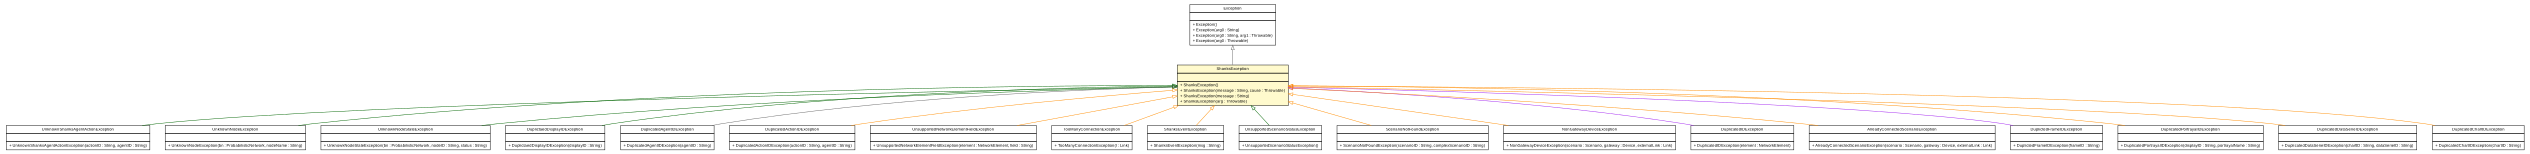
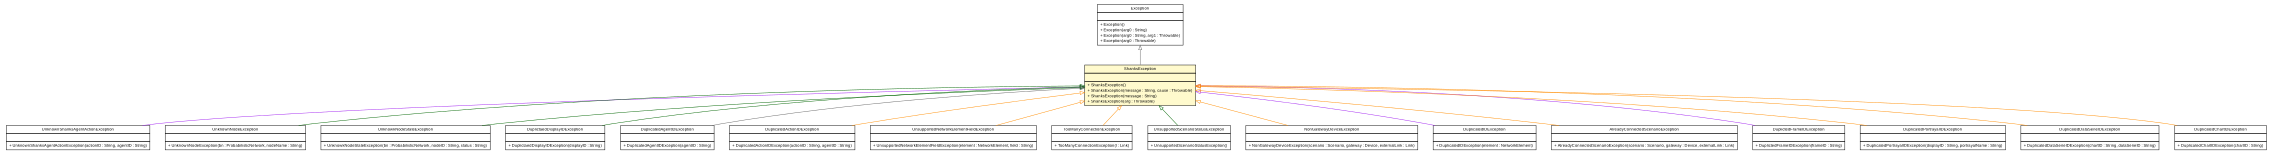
  digraph {
    nodesep=0.25
    ranksep=0.5
    node [fontcolor=black fontname=arial fontsize=9.0 shape=plaintext]
    edge [arrowtail=empty color=darkorange dir=back fontname=arial fontsize=10 headport=p labelfontname=arial labelfontsize=10 tailport=p]
    n1 [label=<<table title="es.upm.dit.gsi.shanks.agent.action.exception.UnknownShanksAgentActionException" border="0" cellborder="1" cellspacing="0" cellpadding="2" port="p" href="../agent/action/exception/UnknownShanksAgentActionException.html"> 		<tr><td><table border="0" cellspacing="0" cellpadding="1"> <tr><td align="center" balign="center"> UnknownShanksAgentActionException </td></tr> 		</table></td></tr> 		<tr><td><table border="0" cellspacing="0" cellpadding="1"> <tr><td align="left" balign="left">  </td></tr> 		</table></td></tr> 		<tr><td><table border="0" cellspacing="0" cellpadding="1"> <tr><td align="left" balign="left"> + UnknownShanksAgentActionException(actionID : String, agentID : String) </td></tr> 		</table></td></tr> 		</table>>]
    n2 [label=<<table title="es.upm.dit.gsi.shanks.agent.capability.reasoning.bayes.exception.UnknownNodeException" border="0" cellborder="1" cellspacing="0" cellpadding="2" port="p" href="../agent/capability/reasoning/bayes/exception/UnknownNodeException.html"> 		<tr><td><table border="0" cellspacing="0" cellpadding="1"> <tr><td align="center" balign="center"> UnknownNodeException </td></tr> 		</table></td></tr> 		<tr><td><table border="0" cellspacing="0" cellpadding="1"> <tr><td align="left" balign="left">  </td></tr> 		</table></td></tr> 		<tr><td><table border="0" cellspacing="0" cellpadding="1"> <tr><td align="left" balign="left"> + UnknownNodeException(bn : ProbabilisticNetwork, nodeName : String) </td></tr> 		</table></td></tr> 		</table>>]
    n3 [label=<<table title="es.upm.dit.gsi.shanks.agent.capability.reasoning.bayes.exception.UnknowkNodeStateException" border="0" cellborder="1" cellspacing="0" cellpadding="2" port="p" href="../agent/capability/reasoning/bayes/exception/UnknowkNodeStateException.html"> 		<tr><td><table border="0" cellspacing="0" cellpadding="1"> <tr><td align="center" balign="center"> UnknowkNodeStateException </td></tr> 		</table></td></tr> 		<tr><td><table border="0" cellspacing="0" cellpadding="1"> <tr><td align="left" balign="left">  </td></tr> 		</table></td></tr> 		<tr><td><table border="0" cellspacing="0" cellpadding="1"> <tr><td align="left" balign="left"> + UnknowkNodeStateException(bn : ProbabilisticNetwork, nodeID : String, status : String) </td></tr> 		</table></td></tr> 		</table>>]
    n4 [label=<<table title="es.upm.dit.gsi.shanks.agent.exception.DuplictaedDisplayIDException" border="0" cellborder="1" cellspacing="0" cellpadding="2" port="p" href="../agent/exception/DuplictaedDisplayIDException.html"> 		<tr><td><table border="0" cellspacing="0" cellpadding="1"> <tr><td align="center" balign="center"> DuplictaedDisplayIDException </td></tr> 		</table></td></tr> 		<tr><td><table border="0" cellspacing="0" cellpadding="1"> <tr><td align="left" balign="left">  </td></tr> 		</table></td></tr> 		<tr><td><table border="0" cellspacing="0" cellpadding="1"> <tr><td align="left" balign="left"> + DuplictaedDisplayIDException(displayID : String) </td></tr> 		</table></td></tr> 		</table>>]
    n5 [label=<<table title="es.upm.dit.gsi.shanks.agent.exception.DuplicatedAgentIDException" border="0" cellborder="1" cellspacing="0" cellpadding="2" port="p" href="../agent/exception/DuplicatedAgentIDException.html"> 		<tr><td><table border="0" cellspacing="0" cellpadding="1"> <tr><td align="center" balign="center"> DuplicatedAgentIDException </td></tr> 		</table></td></tr> 		<tr><td><table border="0" cellspacing="0" cellpadding="1"> <tr><td align="left" balign="left">  </td></tr> 		</table></td></tr> 		<tr><td><table border="0" cellspacing="0" cellpadding="1"> <tr><td align="left" balign="left"> + DuplicatedAgentIDException(agentID : String) </td></tr> 		</table></td></tr> 		</table>>]
    n6 [label=<<table title="es.upm.dit.gsi.shanks.agent.exception.DuplicatedActionIDException" border="0" cellborder="1" cellspacing="0" cellpadding="2" port="p" href="../agent/exception/DuplicatedActionIDException.html"> 		<tr><td><table border="0" cellspacing="0" cellpadding="1"> <tr><td align="center" balign="center"> DuplicatedActionIDException </td></tr> 		</table></td></tr> 		<tr><td><table border="0" cellspacing="0" cellpadding="1"> <tr><td align="left" balign="left">  </td></tr> 		</table></td></tr> 		<tr><td><table border="0" cellspacing="0" cellpadding="1"> <tr><td align="left" balign="left"> + DuplicatedActionIDException(actionID : String, agentID : String) </td></tr> 		</table></td></tr> 		</table>>]
    n7 [label=<<table title="es.upm.dit.gsi.shanks.exception.ShanksException" border="0" cellborder="1" cellspacing="0" cellpadding="2" port="p" bgcolor="lemonChiffon" href="./ShanksException.html"> 		<tr><td><table border="0" cellspacing="0" cellpadding="1"> <tr><td align="center" balign="center"> ShanksException </td></tr> 		</table></td></tr> 		<tr><td><table border="0" cellspacing="0" cellpadding="1"> <tr><td align="left" balign="left">  </td></tr> 		</table></td></tr> 		<tr><td><table border="0" cellspacing="0" cellpadding="1"> <tr><td align="left" balign="left"> + ShanksException() </td></tr> <tr><td align="left" balign="left"> + ShanksException(message : String, cause : Throwable) </td></tr> <tr><td align="left" balign="left"> + ShanksException(message : String) </td></tr> <tr><td align="left" balign="left"> + ShanksException(arg : Throwable) </td></tr> 		</table></td></tr> 		</table>>]
    n8 [label=<<table title="es.upm.dit.gsi.shanks.model.element.exception.UnsupportedNetworkElementFieldException" border="0" cellborder="1" cellspacing="0" cellpadding="2" port="p" href="../model/element/exception/UnsupportedNetworkElementFieldException.html"> 		<tr><td><table border="0" cellspacing="0" cellpadding="1"> <tr><td align="center" balign="center"> UnsupportedNetworkElementFieldException </td></tr> 		</table></td></tr> 		<tr><td><table border="0" cellspacing="0" cellpadding="1"> <tr><td align="left" balign="left">  </td></tr> 		</table></td></tr> 		<tr><td><table border="0" cellspacing="0" cellpadding="1"> <tr><td align="left" balign="left"> + UnsupportedNetworkElementFieldException(element : NetworkElement, field : String) </td></tr> 		</table></td></tr> 		</table>>]
    n9 [label=<<table title="es.upm.dit.gsi.shanks.model.element.exception.TooManyConnectionException" border="0" cellborder="1" cellspacing="0" cellpadding="2" port="p" href="../model/element/exception/TooManyConnectionException.html"> 		<tr><td><table border="0" cellspacing="0" cellpadding="1"> <tr><td align="center" balign="center"> TooManyConnectionException </td></tr> 		</table></td></tr> 		<tr><td><table border="0" cellspacing="0" cellpadding="1"> <tr><td align="left" balign="left">  </td></tr> 		</table></td></tr> 		<tr><td><table border="0" cellspacing="0" cellpadding="1"> <tr><td align="left" balign="left"> + TooManyConnectionException(l : Link) </td></tr> 		</table></td></tr> 		</table>>]
-   n10 [label=<<table title="es.upm.dit.gsi.shanks.model.event.exception.ShanksEventException" border="0" cellborder="1" cellspacing="0" cellpadding="2" port="p" href="../model/event/exception/ShanksEventException.html"> 		<tr><td><table border="0" cellspacing="0" cellpadding="1"> <tr><td align="center" balign="center"> ShanksEventException </td></tr> 		</table></td></tr> 		<tr><td><table border="0" cellspacing="0" cellpadding="1"> <tr><td align="left" balign="left">  </td></tr> 		</table></td></tr> 		<tr><td><table border="0" cellspacing="0" cellpadding="1"> <tr><td align="left" balign="left"> + ShanksEventException(msg : String) </td></tr> 		</table></td></tr> 		</table>>]
    n11 [label=<<table title="es.upm.dit.gsi.shanks.model.scenario.exception.UnsupportedScenarioStatusException" border="0" cellborder="1" cellspacing="0" cellpadding="2" port="p" href="../model/scenario/exception/UnsupportedScenarioStatusException.html"> 		<tr><td><table border="0" cellspacing="0" cellpadding="1"> <tr><td align="center" balign="center"> UnsupportedScenarioStatusException </td></tr> 		</table></td></tr> 		<tr><td><table border="0" cellspacing="0" cellpadding="1"> <tr><td align="left" balign="left">  </td></tr> 		</table></td></tr> 		<tr><td><table border="0" cellspacing="0" cellpadding="1"> <tr><td align="left" balign="left"> + UnsupportedScenarioStatusException() </td></tr> 		</table></td></tr> 		</table>>]
-   n12 [label=<<table title="es.upm.dit.gsi.shanks.model.scenario.exception.ScenarioNotFoundException" border="0" cellborder="1" cellspacing="0" cellpadding="2" port="p" href="../model/scenario/exception/ScenarioNotFoundException.html"> 		<tr><td><table border="0" cellspacing="0" cellpadding="1"> <tr><td align="center" balign="center"> ScenarioNotFoundException </td></tr> 		</table></td></tr> 		<tr><td><table border="0" cellspacing="0" cellpadding="1"> <tr><td align="left" balign="left">  </td></tr> 		</table></td></tr> 		<tr><td><table border="0" cellspacing="0" cellpadding="1"> <tr><td align="left" balign="left"> + ScenarioNotFoundException(scenarioID : String, complexScenarioID : String) </td></tr> 		</table></td></tr> 		</table>>]
    n13 [label=<<table title="es.upm.dit.gsi.shanks.model.scenario.exception.NonGatewayDeviceException" border="0" cellborder="1" cellspacing="0" cellpadding="2" port="p" href="../model/scenario/exception/NonGatewayDeviceException.html"> 		<tr><td><table border="0" cellspacing="0" cellpadding="1"> <tr><td align="center" balign="center"> NonGatewayDeviceException </td></tr> 		</table></td></tr> 		<tr><td><table border="0" cellspacing="0" cellpadding="1"> <tr><td align="left" balign="left">  </td></tr> 		</table></td></tr> 		<tr><td><table border="0" cellspacing="0" cellpadding="1"> <tr><td align="left" balign="left"> + NonGatewayDeviceException(scenario : Scenario, gateway : Device, externalLink : Link) </td></tr> 		</table></td></tr> 		</table>>]
    n14 [label=<<table title="es.upm.dit.gsi.shanks.model.scenario.exception.DuplicatedIDException" border="0" cellborder="1" cellspacing="0" cellpadding="2" port="p" href="../model/scenario/exception/DuplicatedIDException.html"> 		<tr><td><table border="0" cellspacing="0" cellpadding="1"> <tr><td align="center" balign="center"> DuplicatedIDException </td></tr> 		</table></td></tr> 		<tr><td><table border="0" cellspacing="0" cellpadding="1"> <tr><td align="left" balign="left">  </td></tr> 		</table></td></tr> 		<tr><td><table border="0" cellspacing="0" cellpadding="1"> <tr><td align="left" balign="left"> + DuplicatedIDException(element : NetworkElement) </td></tr> 		</table></td></tr> 		</table>>]
    n15 [label=<<table title="es.upm.dit.gsi.shanks.model.scenario.exception.AlreadyConnectedScenarioException" border="0" cellborder="1" cellspacing="0" cellpadding="2" port="p" href="../model/scenario/exception/AlreadyConnectedScenarioException.html"> 		<tr><td><table border="0" cellspacing="0" cellpadding="1"> <tr><td align="center" balign="center"> AlreadyConnectedScenarioException </td></tr> 		</table></td></tr> 		<tr><td><table border="0" cellspacing="0" cellpadding="1"> <tr><td align="left" balign="left">  </td></tr> 		</table></td></tr> 		<tr><td><table border="0" cellspacing="0" cellpadding="1"> <tr><td align="left" balign="left"> + AlreadyConnectedScenarioException(scenario : Scenario, gateway : Device, externalLink : Link) </td></tr> 		</table></td></tr> 		</table>>]
    n16 [label=<<table title="es.upm.dit.gsi.shanks.model.scenario.portrayal.exception.DuplictedFrameIDException" border="0" cellborder="1" cellspacing="0" cellpadding="2" port="p" href="../model/scenario/portrayal/exception/DuplictedFrameIDException.html"> 		<tr><td><table border="0" cellspacing="0" cellpadding="1"> <tr><td align="center" balign="center"> DuplictedFrameIDException </td></tr> 		</table></td></tr> 		<tr><td><table border="0" cellspacing="0" cellpadding="1"> <tr><td align="left" balign="left">  </td></tr> 		</table></td></tr> 		<tr><td><table border="0" cellspacing="0" cellpadding="1"> <tr><td align="left" balign="left"> + DuplictedFrameIDException(frameID : String) </td></tr> 		</table></td></tr> 		</table>>]
    n17 [label=<<table title="es.upm.dit.gsi.shanks.model.scenario.portrayal.exception.DuplicatedPortrayalIDException" border="0" cellborder="1" cellspacing="0" cellpadding="2" port="p" href="../model/scenario/portrayal/exception/DuplicatedPortrayalIDException.html"> 		<tr><td><table border="0" cellspacing="0" cellpadding="1"> <tr><td align="center" balign="center"> DuplicatedPortrayalIDException </td></tr> 		</table></td></tr> 		<tr><td><table border="0" cellspacing="0" cellpadding="1"> <tr><td align="left" balign="left">  </td></tr> 		</table></td></tr> 		<tr><td><table border="0" cellspacing="0" cellpadding="1"> <tr><td align="left" balign="left"> + DuplicatedPortrayalIDException(displayID : String, portrayalName : String) </td></tr> 		</table></td></tr> 		</table>>]
    n18 [label=<<table title="es.upm.dit.gsi.shanks.model.scenario.portrayal.exception.DuplicatedDataSerieIDException" border="0" cellborder="1" cellspacing="0" cellpadding="2" port="p" href="../model/scenario/portrayal/exception/DuplicatedDataSerieIDException.html"> 		<tr><td><table border="0" cellspacing="0" cellpadding="1"> <tr><td align="center" balign="center"> DuplicatedDataSerieIDException </td></tr> 		</table></td></tr> 		<tr><td><table border="0" cellspacing="0" cellpadding="1"> <tr><td align="left" balign="left">  </td></tr> 		</table></td></tr> 		<tr><td><table border="0" cellspacing="0" cellpadding="1"> <tr><td align="left" balign="left"> + DuplicatedDataSerieIDException(chartID : String, dataSerieID : String) </td></tr> 		</table></td></tr> 		</table>>]
    n19 [label=<<table title="es.upm.dit.gsi.shanks.model.scenario.portrayal.exception.DuplicatedChartIDException" border="0" cellborder="1" cellspacing="0" cellpadding="2" port="p" href="../model/scenario/portrayal/exception/DuplicatedChartIDException.html"> 		<tr><td><table border="0" cellspacing="0" cellpadding="1"> <tr><td align="center" balign="center"> DuplicatedChartIDException </td></tr> 		</table></td></tr> 		<tr><td><table border="0" cellspacing="0" cellpadding="1"> <tr><td align="left" balign="left">  </td></tr> 		</table></td></tr> 		<tr><td><table border="0" cellspacing="0" cellpadding="1"> <tr><td align="left" balign="left"> + DuplicatedChartIDException(chartID : String) </td></tr> 		</table></td></tr> 		</table>>]
    n20 [label=<<table title="java.lang.Exception" border="0" cellborder="1" cellspacing="0" cellpadding="2" port="p" href="http://java.sun.com/j2se/1.4.2/docs/api/java/lang/Exception.html"> 		<tr><td><table border="0" cellspacing="0" cellpadding="1"> <tr><td align="center" balign="center"> Exception </td></tr> 		</table></td></tr> 		<tr><td><table border="0" cellspacing="0" cellpadding="1"> <tr><td align="left" balign="left">  </td></tr> 		</table></td></tr> 		<tr><td><table border="0" cellspacing="0" cellpadding="1"> <tr><td align="left" balign="left"> + Exception() </td></tr> <tr><td align="left" balign="left"> + Exception(arg0 : String) </td></tr> <tr><td align="left" balign="left"> + Exception(arg0 : String, arg1 : Throwable) </td></tr> <tr><td align="left" balign="left"> + Exception(arg0 : Throwable) </td></tr> 		</table></td></tr> 		</table>>]
-   n7 -> n1 [color=darkgreen]
+   n7 -> n1 [color=purple]
    n7 -> n2 [color=darkgreen]
    n7 -> n3 [color=darkgreen]
    n7 -> n4 [color=darkgreen]
    n7 -> n5 [color=gray40]
    n7 -> n6
    n7 -> n8
    n7 -> n9
-   n7 -> n10
    n7 -> n11 [color=darkgreen]
-   n7 -> n12
    n7 -> n13
    n7 -> n14 [color=purple]
    n7 -> n15
    n7 -> n16 [color=purple]
    n7 -> n17
    n7 -> n18
    n7 -> n19
    n20 -> n7 [color=gray40]
  }
